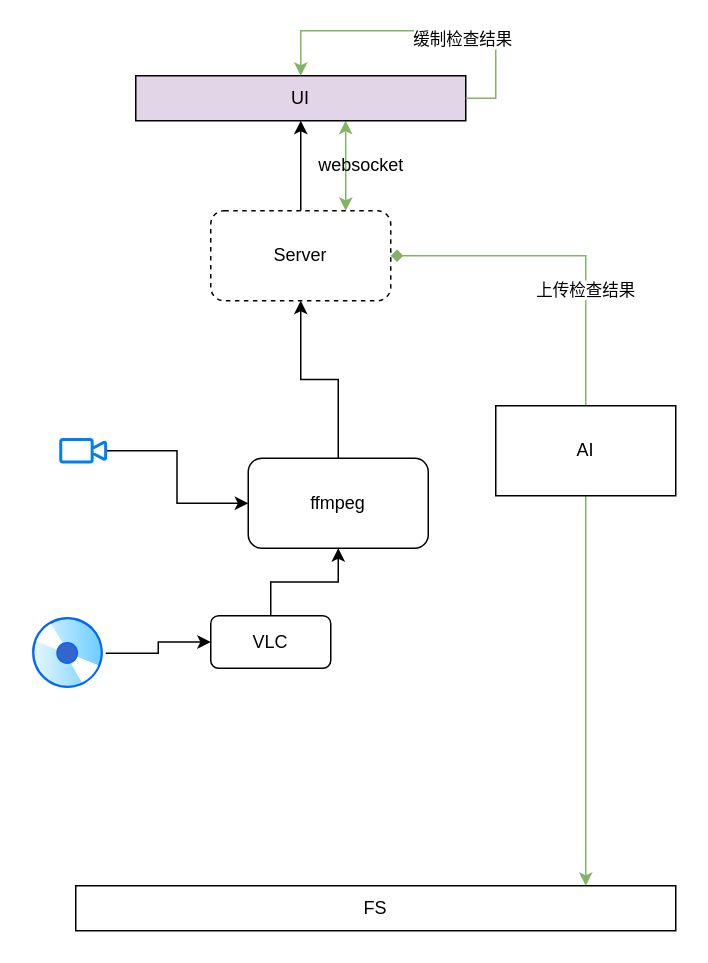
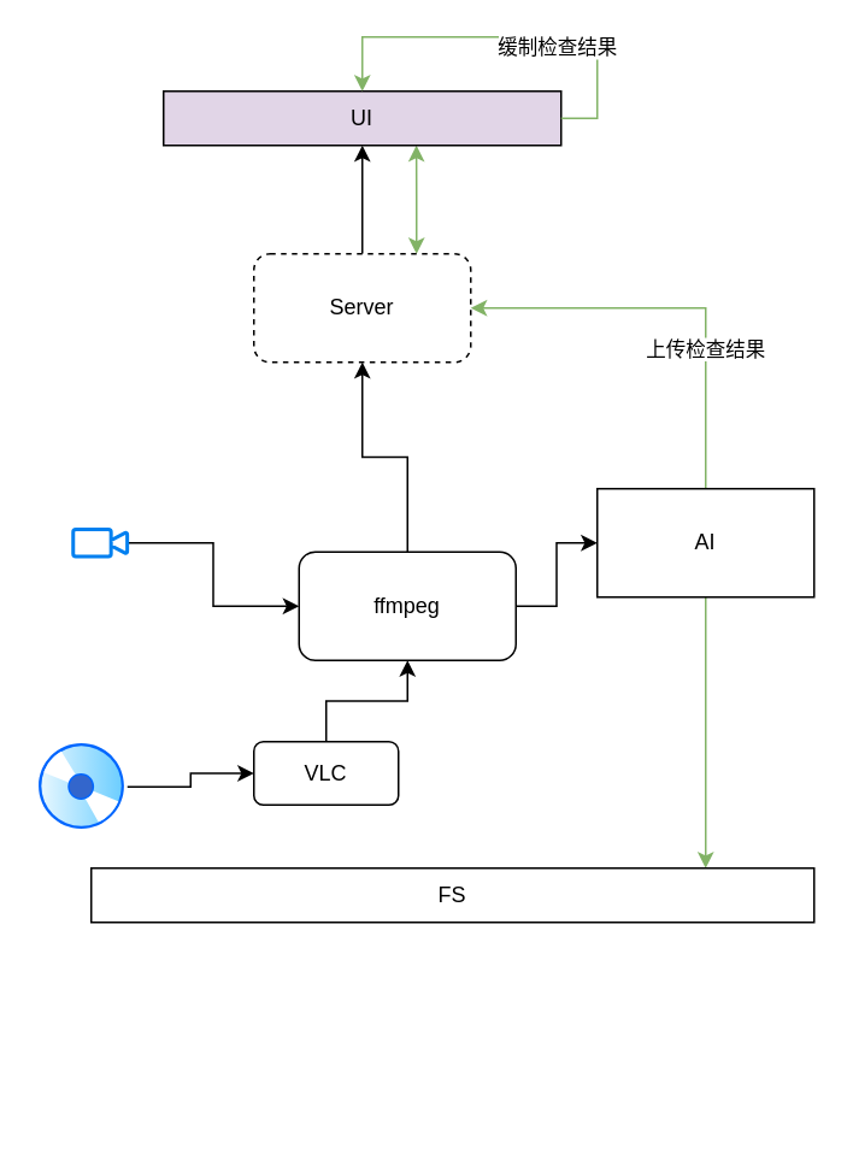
  <mxCell id="0" />
  <mxCell id="1" parent="0" />
  <mxCell id="2" value="" style="edgeStyle=orthogonalEdgeStyle;rounded=0;orthogonalLoop=1;jettySize=auto;html=1;" edge="1" parent="1" source="3" target="9"><mxGeometry relative="1" as="geometry" /></mxCell>
  <mxCell id="3" value="" style="html=1;verticalLabelPosition=bottom;align=center;labelBackgroundColor=#ffffff;verticalAlign=top;strokeWidth=2;strokeColor=#0080F0;shadow=0;dashed=0;shape=mxgraph.ios7.icons.video_conversation;" vertex="1" parent="1"><mxGeometry x="40" y="292.5" width="30" height="15" as="geometry" /></mxCell>
  <mxCell id="4" value="" style="edgeStyle=orthogonalEdgeStyle;rounded=0;orthogonalLoop=1;jettySize=auto;html=1;" edge="1" parent="1" source="6" target="14"><mxGeometry relative="1" as="geometry" /></mxCell>
  <mxCell id="5" style="edgeStyle=orthogonalEdgeStyle;rounded=0;orthogonalLoop=1;jettySize=auto;html=1;exitX=0.75;exitY=0;exitDx=0;exitDy=0;entryX=0.636;entryY=1;entryDx=0;entryDy=0;entryPerimeter=0;fillColor=#d5e8d4;strokeColor=#82b366;startArrow=classic;startFill=1;" edge="1" parent="1" source="6" target="14"><mxGeometry relative="1" as="geometry" /></mxCell>
  <mxCell id="6" value="Server" style="rounded=1;whiteSpace=wrap;html=1;dashed=1;" vertex="1" parent="1"><mxGeometry x="140" y="140" width="120" height="60" as="geometry" /></mxCell>
+ <mxCell id="7" value="" style="edgeStyle=orthogonalEdgeStyle;rounded=0;orthogonalLoop=1;jettySize=auto;html=1;" edge="1" parent="1" source="9" target="13"><mxGeometry relative="1" as="geometry" /></mxCell>
  <mxCell id="8" value="" style="edgeStyle=orthogonalEdgeStyle;rounded=0;orthogonalLoop=1;jettySize=auto;html=1;" edge="1" parent="1" source="9" target="6"><mxGeometry relative="1" as="geometry" /></mxCell>
  <mxCell id="9" value="ffmpeg" style="rounded=1;whiteSpace=wrap;html=1;" vertex="1" parent="1"><mxGeometry x="165" y="305" width="120" height="60" as="geometry" /></mxCell>
- <mxCell id="10" style="edgeStyle=orthogonalEdgeStyle;rounded=0;orthogonalLoop=1;jettySize=auto;html=1;exitX=0.5;exitY=0;exitDx=0;exitDy=0;entryX=1;entryY=0.5;entryDx=0;entryDy=0;fillColor=#d5e8d4;strokeColor=#82b366;endArrow=diamond;" edge="1" parent="1" source="13" target="6"><mxGeometry relative="1" as="geometry" /></mxCell>
+ <mxCell id="10" style="edgeStyle=orthogonalEdgeStyle;rounded=0;orthogonalLoop=1;jettySize=auto;html=1;exitX=0.5;exitY=0;exitDx=0;exitDy=0;entryX=1;entryY=0.5;entryDx=0;entryDy=0;fillColor=#d5e8d4;strokeColor=#82b366;" edge="1" parent="1" source="13" target="6"><mxGeometry relative="1" as="geometry" /></mxCell>
  <mxCell id="11" value="上传检查结果" style="edgeLabel;html=1;align=center;verticalAlign=middle;resizable=0;points=[];" vertex="1" connectable="0" parent="10"><mxGeometry x="-0.322" y="1" relative="1" as="geometry"><mxPoint as="offset" /></mxGeometry></mxCell>
  <mxCell id="12" style="edgeStyle=orthogonalEdgeStyle;rounded=0;orthogonalLoop=1;jettySize=auto;html=1;exitX=0.5;exitY=1;exitDx=0;exitDy=0;entryX=0.85;entryY=0;entryDx=0;entryDy=0;entryPerimeter=0;startArrow=none;startFill=0;fillColor=#d5e8d4;strokeColor=#82b366;" edge="1" parent="1" source="13" target="15"><mxGeometry relative="1" as="geometry" /></mxCell>
  <mxCell id="13" value="AI" style="rounded=0;whiteSpace=wrap;html=1;" vertex="1" parent="1"><mxGeometry x="330" y="270" width="120" height="60" as="geometry" /></mxCell>
  <mxCell id="14" value="UI" style="rounded=0;whiteSpace=wrap;html=1;fillColor=#e1d5e7;" vertex="1" parent="1"><mxGeometry x="90" y="50" width="220" height="30" as="geometry" /></mxCell>
- <mxCell id="15" value="FS" style="rounded=0;whiteSpace=wrap;html=1;" vertex="1" parent="1"><mxGeometry x="50" y="590" width="400" height="30" as="geometry" /></mxCell>
- <mxCell id="16" value="websocket" style="text;html=1;align=center;verticalAlign=middle;resizable=0;points=[];autosize=1;strokeColor=none;fillColor=none;" vertex="1" parent="1"><mxGeometry x="200" y="95" width="80" height="30" as="geometry" /></mxCell>
+ <mxCell id="15" value="FS" style="rounded=0;whiteSpace=wrap;html=1;" vertex="1" parent="1"><mxGeometry x="50" y="480" width="400" height="30" as="geometry" /></mxCell>
  <mxCell id="17" style="edgeStyle=orthogonalEdgeStyle;rounded=0;orthogonalLoop=1;jettySize=auto;html=1;exitX=1;exitY=0.5;exitDx=0;exitDy=0;entryX=0.5;entryY=0;entryDx=0;entryDy=0;startArrow=none;startFill=0;elbow=vertical;fillColor=#d5e8d4;strokeColor=#82b366;" edge="1" parent="1" source="14" target="14"><mxGeometry relative="1" as="geometry"><Array as="points"><mxPoint x="330" y="65" /><mxPoint x="330" y="20" /><mxPoint x="200" y="20" /></Array></mxGeometry></mxCell>
  <mxCell id="18" value="缓制检查结果" style="edgeLabel;html=1;align=center;verticalAlign=middle;resizable=0;points=[];" vertex="1" connectable="0" parent="17"><mxGeometry x="-0.218" y="5" relative="1" as="geometry"><mxPoint as="offset" /></mxGeometry></mxCell>
  <mxCell id="19" style="edgeStyle=orthogonalEdgeStyle;rounded=0;orthogonalLoop=1;jettySize=auto;html=1;exitX=1;exitY=0.5;exitDx=0;exitDy=0;entryX=0;entryY=0.5;entryDx=0;entryDy=0;startArrow=none;startFill=0;elbow=vertical;" edge="1" parent="1" source="20" target="22"><mxGeometry relative="1" as="geometry" /></mxCell>
  <mxCell id="20" value="" style="aspect=fixed;perimeter=ellipsePerimeter;html=1;align=center;shadow=0;dashed=0;spacingTop=3;image;image=img/lib/active_directory/cd_dvd.svg;" vertex="1" parent="1"><mxGeometry x="20" y="410" width="50" height="50" as="geometry" /></mxCell>
  <mxCell id="21" style="edgeStyle=orthogonalEdgeStyle;rounded=0;orthogonalLoop=1;jettySize=auto;html=1;exitX=0.5;exitY=0;exitDx=0;exitDy=0;entryX=0.5;entryY=1;entryDx=0;entryDy=0;startArrow=none;startFill=0;elbow=vertical;" edge="1" parent="1" source="22" target="9"><mxGeometry relative="1" as="geometry" /></mxCell>
  <mxCell id="22" value="VLC" style="rounded=1;whiteSpace=wrap;html=1;" vertex="1" parent="1"><mxGeometry x="140" y="410" width="80" height="35" as="geometry" /></mxCell>
